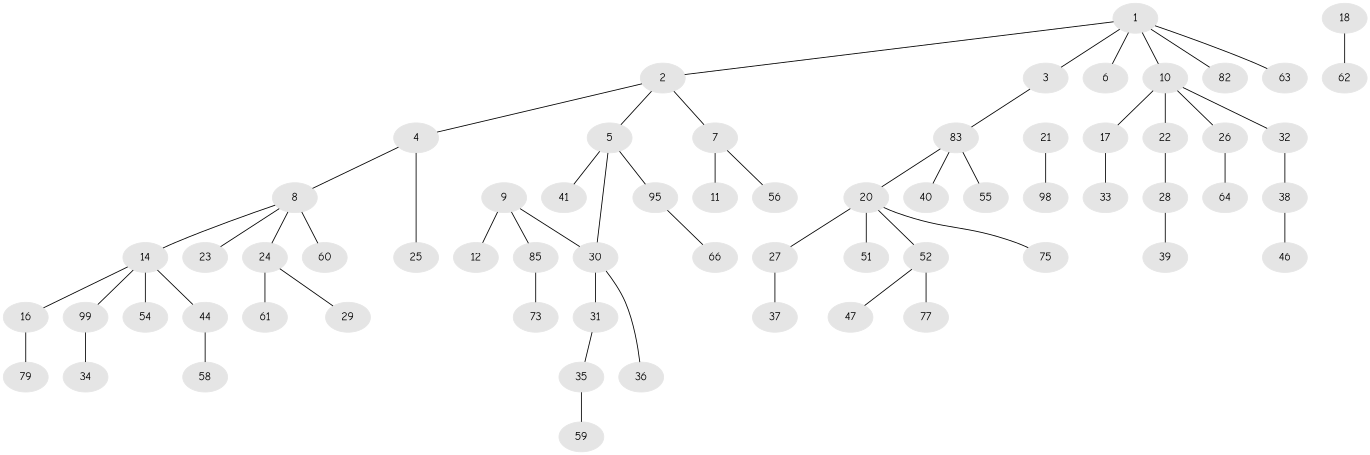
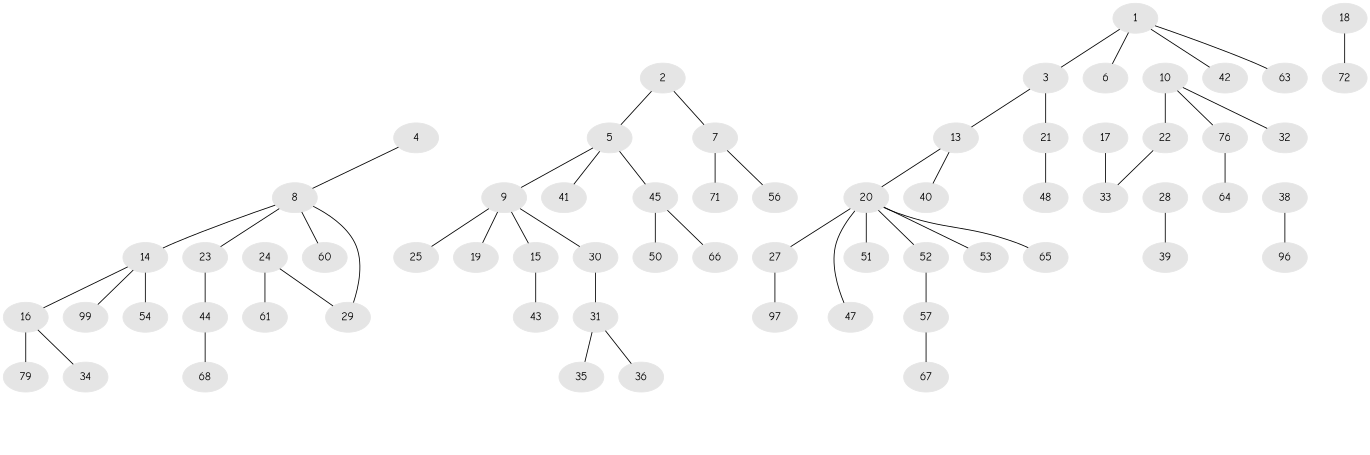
  graph {
    fontname="Comic Neue"
    node [color=gray90 fontname="Comic Neue" style=filled]
    edge [fontname="Comic Neue"]
    1
    2
    3
    6
    10
-   42 [label=82]
+   42
    63
    4
    5
    7
-   13 [label=83]
+   13
    21
    17
    22
-   26
+   26 [label=76]
    32
    8
    25
    9
    41
-   45 [label=95]
-   11
+   45
+   11 [label=71]
    56
    20
    40
-   55
-   48 [label=98]
+   48
    14
    23
    24
    60
-   12
-   15 [label=85]
+   12 [label=19]
+   15
    30
+   50
    66
    16
    n38 [label=99]
    44
    54
    29
    61
-   43 [label=73]
+   43
    18
-   62
+   62 [label=72]
    31
    33
    28
    64
    38
    27
    47
    51
    52
-   65 [label=75]
+   53
+   65
    n57 [label=79]
    34
-   58
-   37
-   57 [label=77]
+   58 [label=68]
+   37 [label=97]
+   57
    39
    35
    36
-   59
-   46
-   1 -- 2
+   46 [label=96]
+   67
    1 -- 3
    1 -- 6
-   1 -- 10
    1 -- 42
    1 -- 63
-   2 -- 4
    2 -- 5
    2 -- 7
    3 -- 13
-   10 -- 17
+   3 -- 21
    10 -- 22
    10 -- 26
    10 -- 32
    4 -- 8
-   4 -- 25
-   5 -- 30
+   9 -- 25
+   5 -- 9
    5 -- 41
    5 -- 45
    7 -- 11
    7 -- 56
    13 -- 20
    13 -- 40
-   13 -- 55
    21 -- 48
    17 -- 33
-   22 -- 28
+   22 -- 33
    26 -- 64
-   32 -- 38
    8 -- 14
    8 -- 23
-   8 -- 24
+   8 -- 29
    8 -- 60
    9 -- 12
    9 -- 15
    9 -- 30
+   45 -- 50
    45 -- 66
    20 -- 27
-   52 -- 47
+   20 -- 47
    20 -- 51
    20 -- 52
+   20 -- 53
    20 -- 65
    14 -- 16
    14 -- n38
-   14 -- 44
+   23 -- 44
    14 -- 54
    24 -- 29
    24 -- 61
    15 -- 43
    30 -- 31
    16 -- n57
-   n38 -- 34
+   16 -- 34
    44 -- 58
    18 -- 62
    31 -- 35
-   30 -- 36
+   31 -- 36
    28 -- 39
    38 -- 46
    27 -- 37
    52 -- 57
-   35 -- 59
+   57 -- 67
  }
